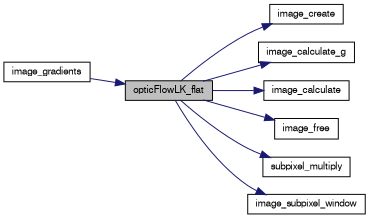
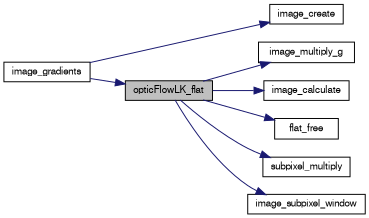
  digraph {
    rankdir=LR
    node [color=black fillcolor=white fontname=FreeSans fontsize=10 shape=record style=filled]
    edge [color=midnightblue fontname=FreeSans fontsize=10 labelfontname=FreeSans labelfontsize=10 style=solid]
    n1 [fillcolor=grey75 fontcolor=black height=0.2 label=opticFlowLK_flat width=0.4]
-   n2 [height=0.2 label=image_calculate_g width=0.4]
+   n2 [height=0.2 label=image_multiply_g width=0.4]
    n3 [height=0.2 label=image_create width=0.4]
    n4 [height=0.2 label=image_calculate width=0.4]
-   n5 [height=0.2 label=image_free width=0.4]
+   n5 [height=0.2 label=flat_free width=0.4]
    n6 [height=0.2 label=subpixel_multiply width=0.4]
    n7 [height=0.2 label=image_subpixel_window width=0.4]
    n8 [height=0.2 label=image_gradients width=0.4]
    n1 -> n2
-   n1 -> n3
+   n8 -> n3
    n1 -> n4
    n1 -> n5
    n1 -> n6
    n1 -> n7
    n8 -> n1
  }
